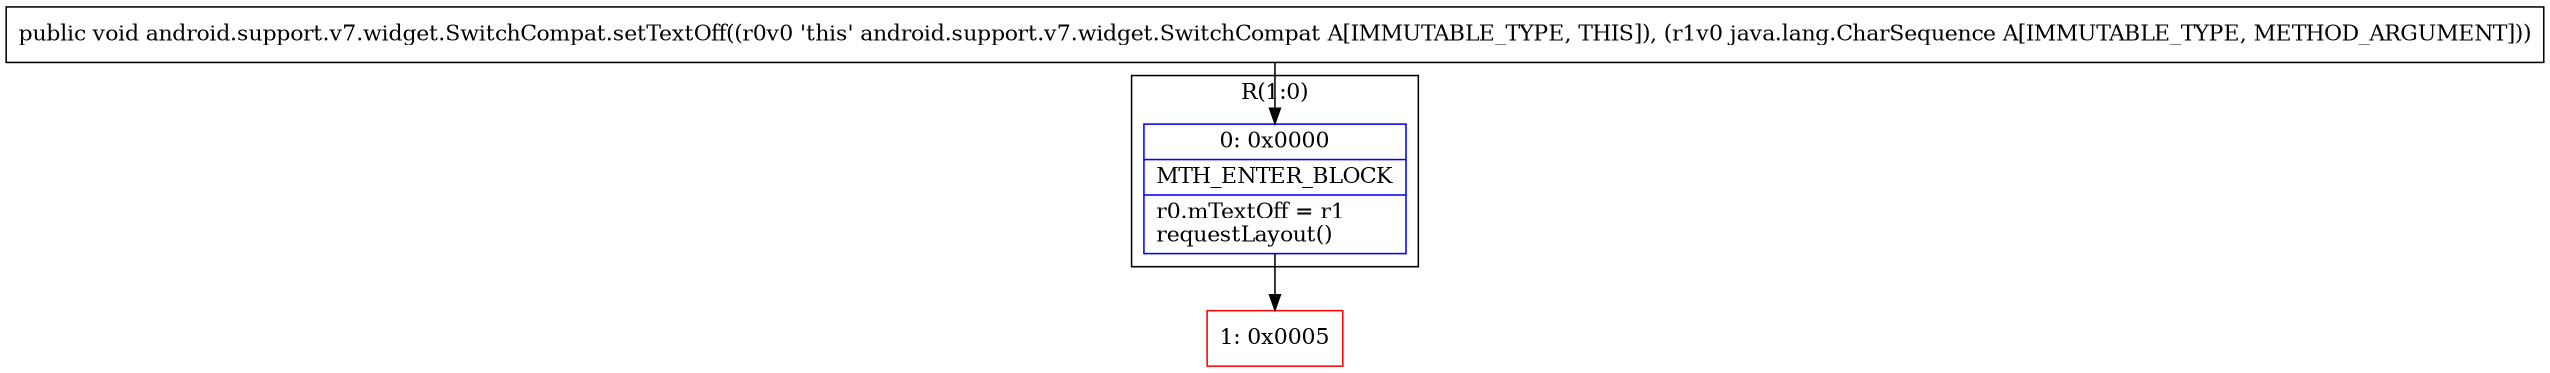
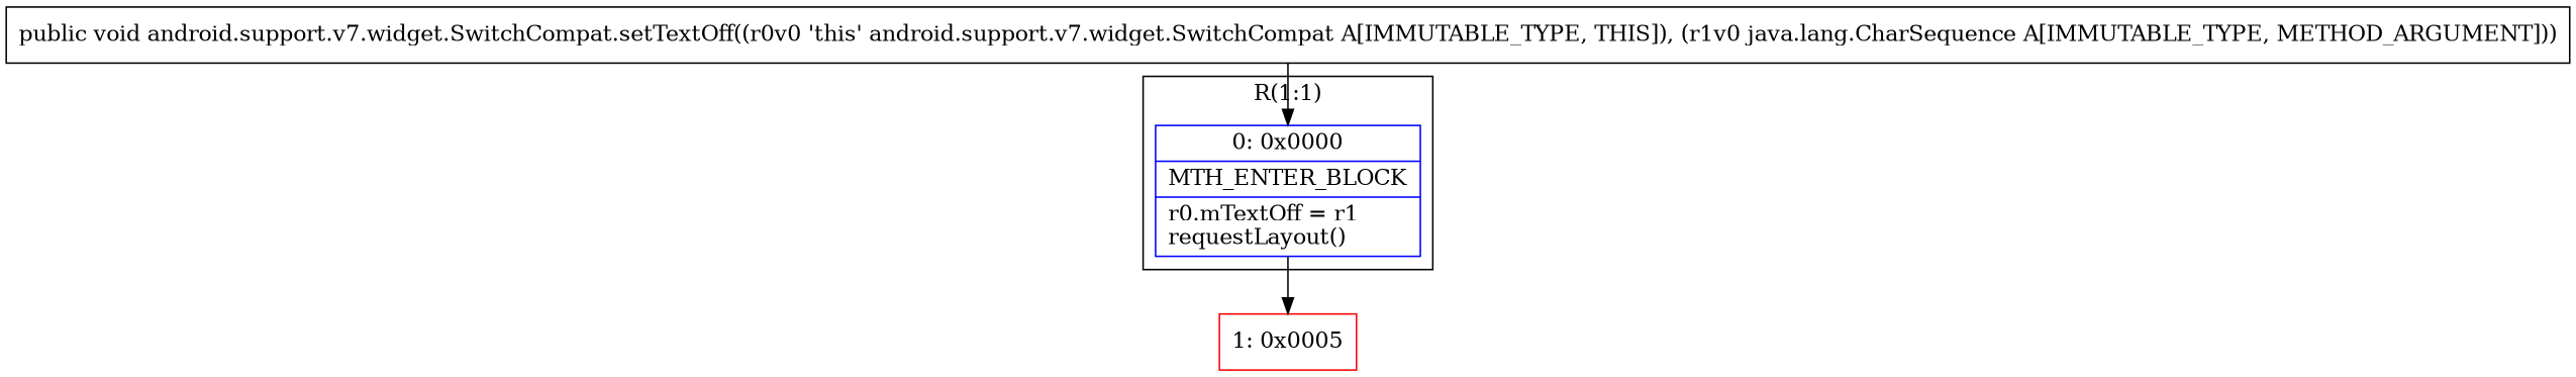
  digraph {
    node [shape=record]
    n1 [color=blue label="{0\:\ 0x0000|MTH_ENTER_BLOCK\l|r0.mTextOff = r1\lrequestLayout()\l}"]
    n2 [color=red label="{1\:\ 0x0005}"]
    n3 [label="{public void android.support.v7.widget.SwitchCompat.setTextOff((r0v0 'this' android.support.v7.widget.SwitchCompat A[IMMUTABLE_TYPE, THIS]), (r1v0 java.lang.CharSequence A[IMMUTABLE_TYPE, METHOD_ARGUMENT])) }"]
    subgraph cluster_1 {
-     label="R(1:0)"
+     label="R(1:1)"
      n1
    }
    n1 -> n2
    n3 -> n1
  }
